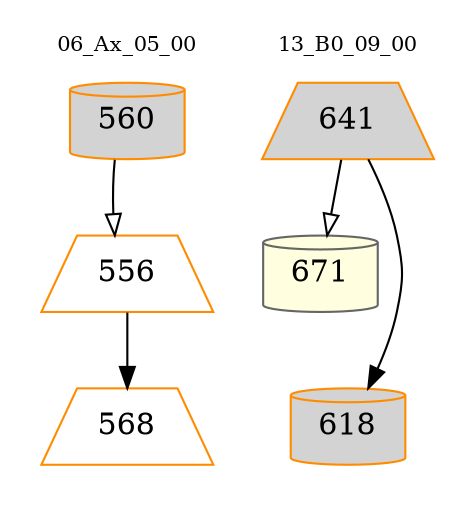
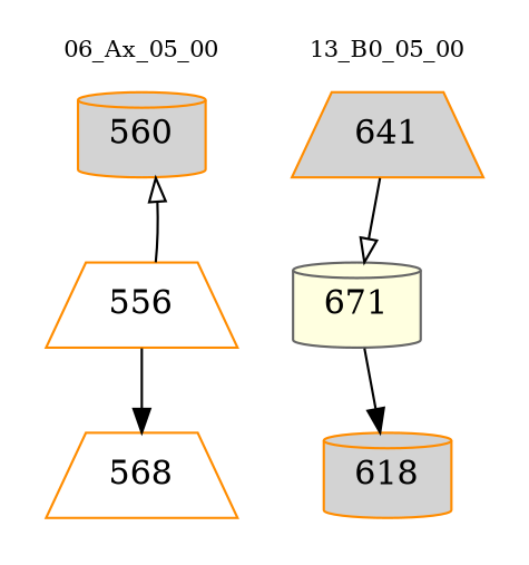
  digraph {
    node [color=darkorange fillcolor=lightgrey shape=cylinder style=filled]
    edge [arrowhead=onormal color=black]
    n1 [label=560]
    n2 [fillcolor=white label=556 shape=trapezium]
    n3 [fillcolor=white label=568 shape=trapezium]
    n4 [label=641 shape=trapezium]
    n5 [color=gray40 fillcolor=lightyellow label=671]
    n6 [label=618]
    subgraph cluster_1 {
      color=white
      fontsize=10
      label="06_Ax_05_00"
      n1
      n2
      n3
    }
    subgraph cluster_2 {
      color=white
      fontsize=10
-     label="13_B0_09_00"
+     label="13_B0_05_00"
      n4
      n5
      n6
    }
-   n1 -> n2
+   n2 -> n1
    n2 -> n3 [arrowhead=normal]
    n4 -> n5
-   n4 -> n6 [arrowhead=normal]
+   n5 -> n6 [arrowhead=normal]
  }
